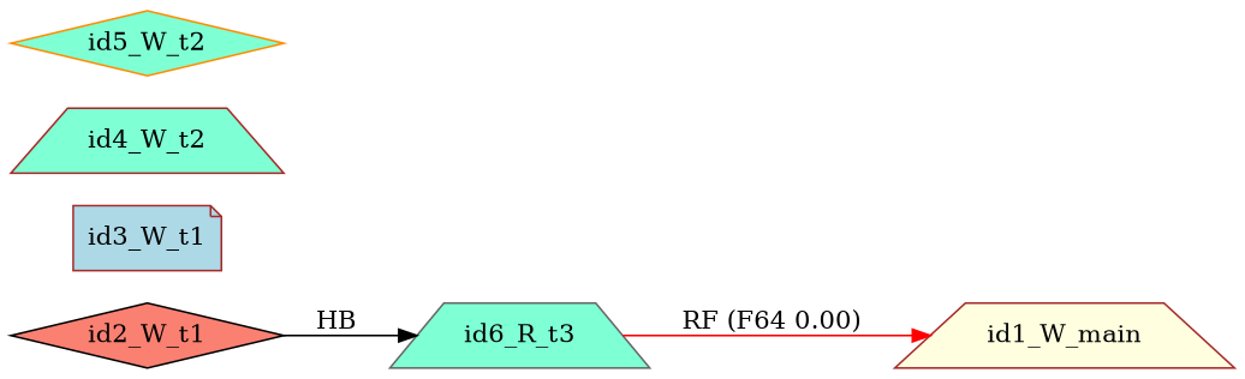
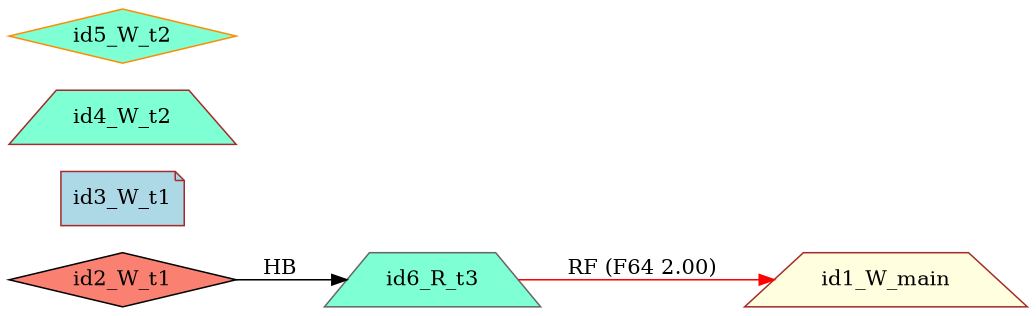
  digraph {
    rankdir=LR
    splines=true
    node [color=brown fillcolor=aquamarine shape=trapezium style=filled]
    id6_R_t3 [color=gray40]
    id1_W_main [fillcolor=lightyellow]
    id2_W_t1 [color=black fillcolor=salmon shape=diamond]
    id3_W_t1 [fillcolor=lightblue shape=note]
    id4_W_t2
    id5_W_t2 [color=darkorange shape=diamond]
-   id6_R_t3 -> id1_W_main [color=red label="RF (F64 0.00)"]
+   id6_R_t3 -> id1_W_main [color=red label="RF (F64 2.00)"]
    id2_W_t1 -> id6_R_t3 [color=black label=HB]
  }
